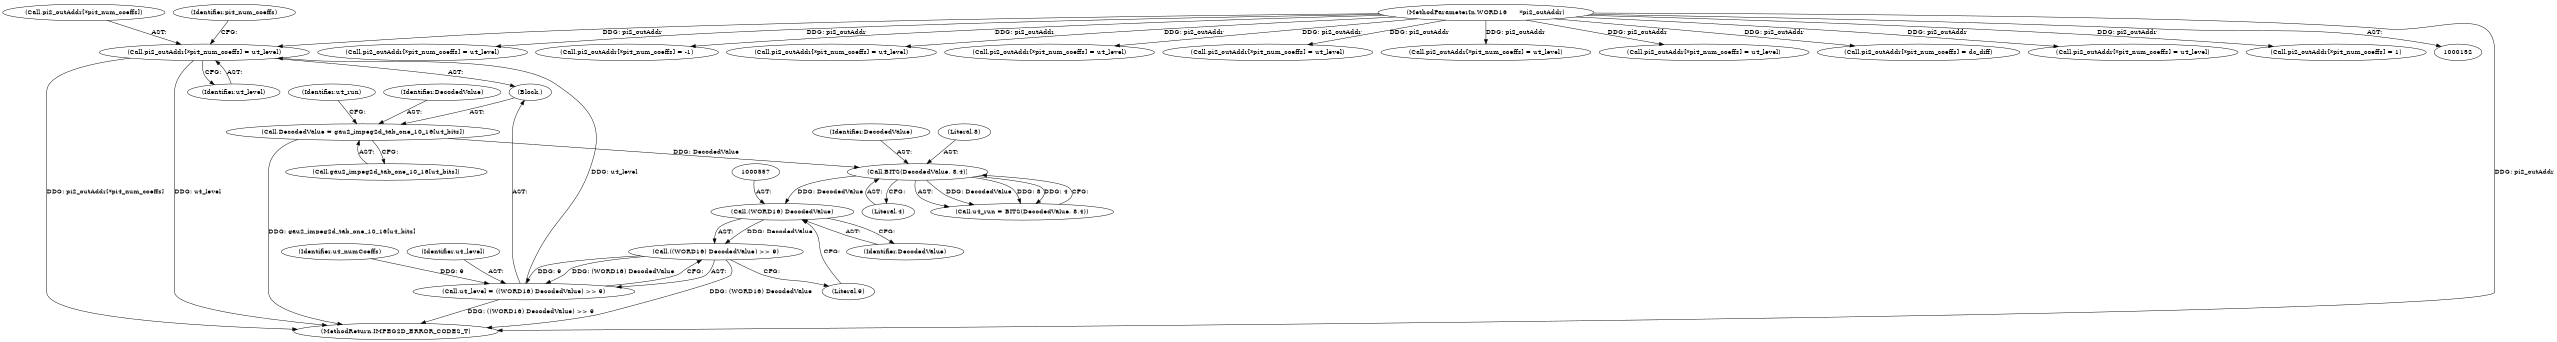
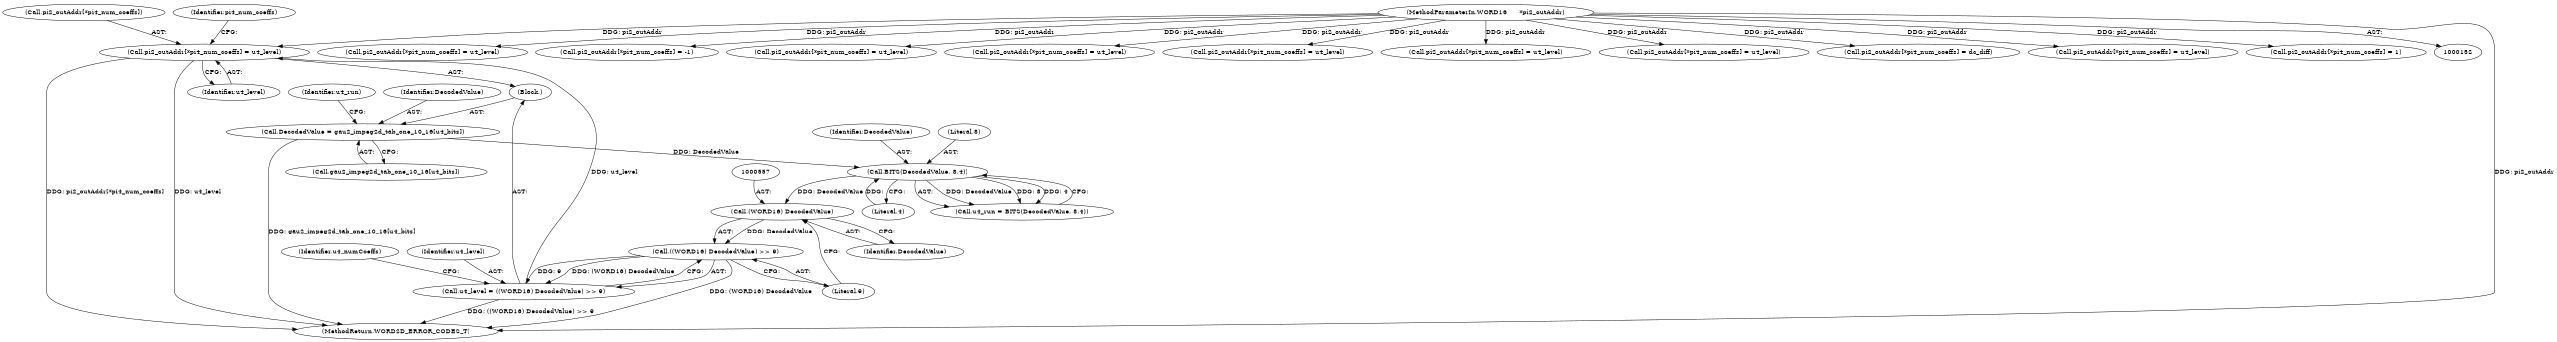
  digraph {
    n1 [label="(Call,pi2_outAddr[*pi4_num_coeffs] = u4_level)"]
    n2 [label="(Identifier,u4_level)"]
    n3 [label="(Block,)"]
-   n4 [label="(MethodReturn,IMPEG2D_ERROR_CODES_T)"]
+   n4 [label="(MethodReturn,WORD2D_ERROR_CODES_T)"]
    n5 [label="(Call,DecodedValue = gau2_impeg2d_tab_one_10_16[u4_bits])"]
    n6 [label="(Call,u4_level = ((WORD16) DecodedValue) >> 9)"]
    n7 [label="(Call,((WORD16) DecodedValue) >> 9)"]
    n8 [label="(Literal,9)"]
    n9 [label="(Call,(WORD16) DecodedValue)"]
    n10 [label="(Identifier,DecodedValue)"]
    n11 [label="(Call,BITS(DecodedValue, 8,4))"]
    n12 [label="(Call,u4_run = BITS(DecodedValue, 8,4))"]
    n13 [label="(Literal,4)"]
    n14 [label="(Call,gau2_impeg2d_tab_one_10_16[u4_bits])"]
    n15 [label="(MethodParameterIn,WORD16      *pi2_outAddr)"]
    n16 [label="(Call,pi2_outAddr[*pi4_num_coeffs] = u4_level)"]
    n17 [label="(Call,pi2_outAddr[*pi4_num_coeffs] = -1)"]
    n18 [label="(Call,pi2_outAddr[*pi4_num_coeffs] = u4_level)"]
    n19 [label="(Call,pi2_outAddr[*pi4_num_coeffs] = u4_level)"]
    n20 [label="(Call,pi2_outAddr[*pi4_num_coeffs] = u4_level)"]
    n21 [label="(Call,pi2_outAddr[*pi4_num_coeffs] = u4_level)"]
    n22 [label="(Call,pi2_outAddr[*pi4_num_coeffs] = u4_level)"]
    n23 [label="(Call,pi2_outAddr[*pi4_num_coeffs] = dc_diff)"]
    n24 [label="(Call,pi2_outAddr[*pi4_num_coeffs] = u4_level)"]
    n25 [label="(Call,pi2_outAddr[*pi4_num_coeffs] = 1)"]
    1000152
    n27 [label="(Identifier,u4_numCoeffs)"]
    n28 [label="(Identifier,u4_run)"]
    n29 [label="(Literal,8)"]
    n30 [label="(Identifier,DecodedValue)"]
    n31 [label="(Identifier,u4_level)"]
    n32 [label="(Call,pi2_outAddr[*pi4_num_coeffs])"]
    n33 [label="(Identifier,pi4_num_coeffs)"]
    n34 [label="(Identifier,DecodedValue)"]
    1000557
    n1 -> n2 [label="CFG: "]
    n1 -> n3 [label="AST: "]
    n1 -> n4 [label="DDG: pi2_outAddr[*pi4_num_coeffs]"]
    n1 -> n4 [label="DDG: u4_level"]
    n2 -> n1 [label="AST: "]
    n3 -> n5 [label="AST: "]
    n5 -> n4 [label="DDG: gau2_impeg2d_tab_one_10_16[u4_bits]"]
    n5 -> n11 [label="DDG: DecodedValue"]
    n5 -> n14 [label="CFG: "]
    n6 -> n1 [label="DDG: u4_level"]
    n6 -> n3 [label="AST: "]
    n6 -> n4 [label="DDG: ((WORD16) DecodedValue) >> 9"]
    n6 -> n7 [label="CFG: "]
    n7 -> n4 [label="DDG: (WORD16) DecodedValue"]
    n7 -> n6 [label="AST: "]
    n7 -> n6 [label="DDG: (WORD16) DecodedValue"]
    n7 -> n6 [label="DDG: 9"]
    n7 -> n8 [label="CFG: "]
+   n8 -> n7 [label="AST: "]
    n8 -> n9 [label="CFG: "]
    n9 -> n7 [label="AST: "]
    n9 -> n7 [label="DDG: DecodedValue"]
    n9 -> n10 [label="CFG: "]
    n10 -> n9 [label="AST: "]
    n11 -> n9 [label="DDG: DecodedValue"]
    n11 -> n12 [label="AST: "]
    n11 -> n12 [label="DDG: DecodedValue"]
    n11 -> n12 [label="DDG: 8"]
    n11 -> n12 [label="DDG: 4"]
    n11 -> n13 [label="CFG: "]
    n12 -> n11 [label="CFG: "]
-   n13 -> n11 [label="AST: "]
+   n13 -> n11 [label="DDG: "]
    n14 -> n5 [label="AST: "]
    n15 -> n1 [label="DDG: pi2_outAddr"]
    n15 -> n4 [label="DDG: pi2_outAddr"]
    n15 -> n16 [label="DDG: pi2_outAddr"]
    n15 -> n17 [label="DDG: pi2_outAddr"]
    n15 -> n18 [label="DDG: pi2_outAddr"]
    n15 -> n19 [label="DDG: pi2_outAddr"]
    n15 -> n20 [label="DDG: pi2_outAddr"]
    n15 -> n21 [label="DDG: pi2_outAddr"]
    n15 -> n22 [label="DDG: pi2_outAddr"]
    n15 -> n23 [label="DDG: pi2_outAddr"]
    n15 -> n24 [label="DDG: pi2_outAddr"]
    n15 -> n25 [label="DDG: pi2_outAddr"]
    n15 -> 1000152 [label="AST: "]
-   n27 -> n6 [label="DDG: 9"]
+   n27 -> n6 [label="CFG: "]
    n28 -> n5 [label="CFG: "]
    n29 -> n11 [label="AST: "]
    n30 -> n5 [label="AST: "]
    n31 -> n6 [label="AST: "]
    n32 -> n1 [label="AST: "]
    n33 -> n1 [label="CFG: "]
    n34 -> n11 [label="AST: "]
    1000557 -> n9 [label="AST: "]
  }
